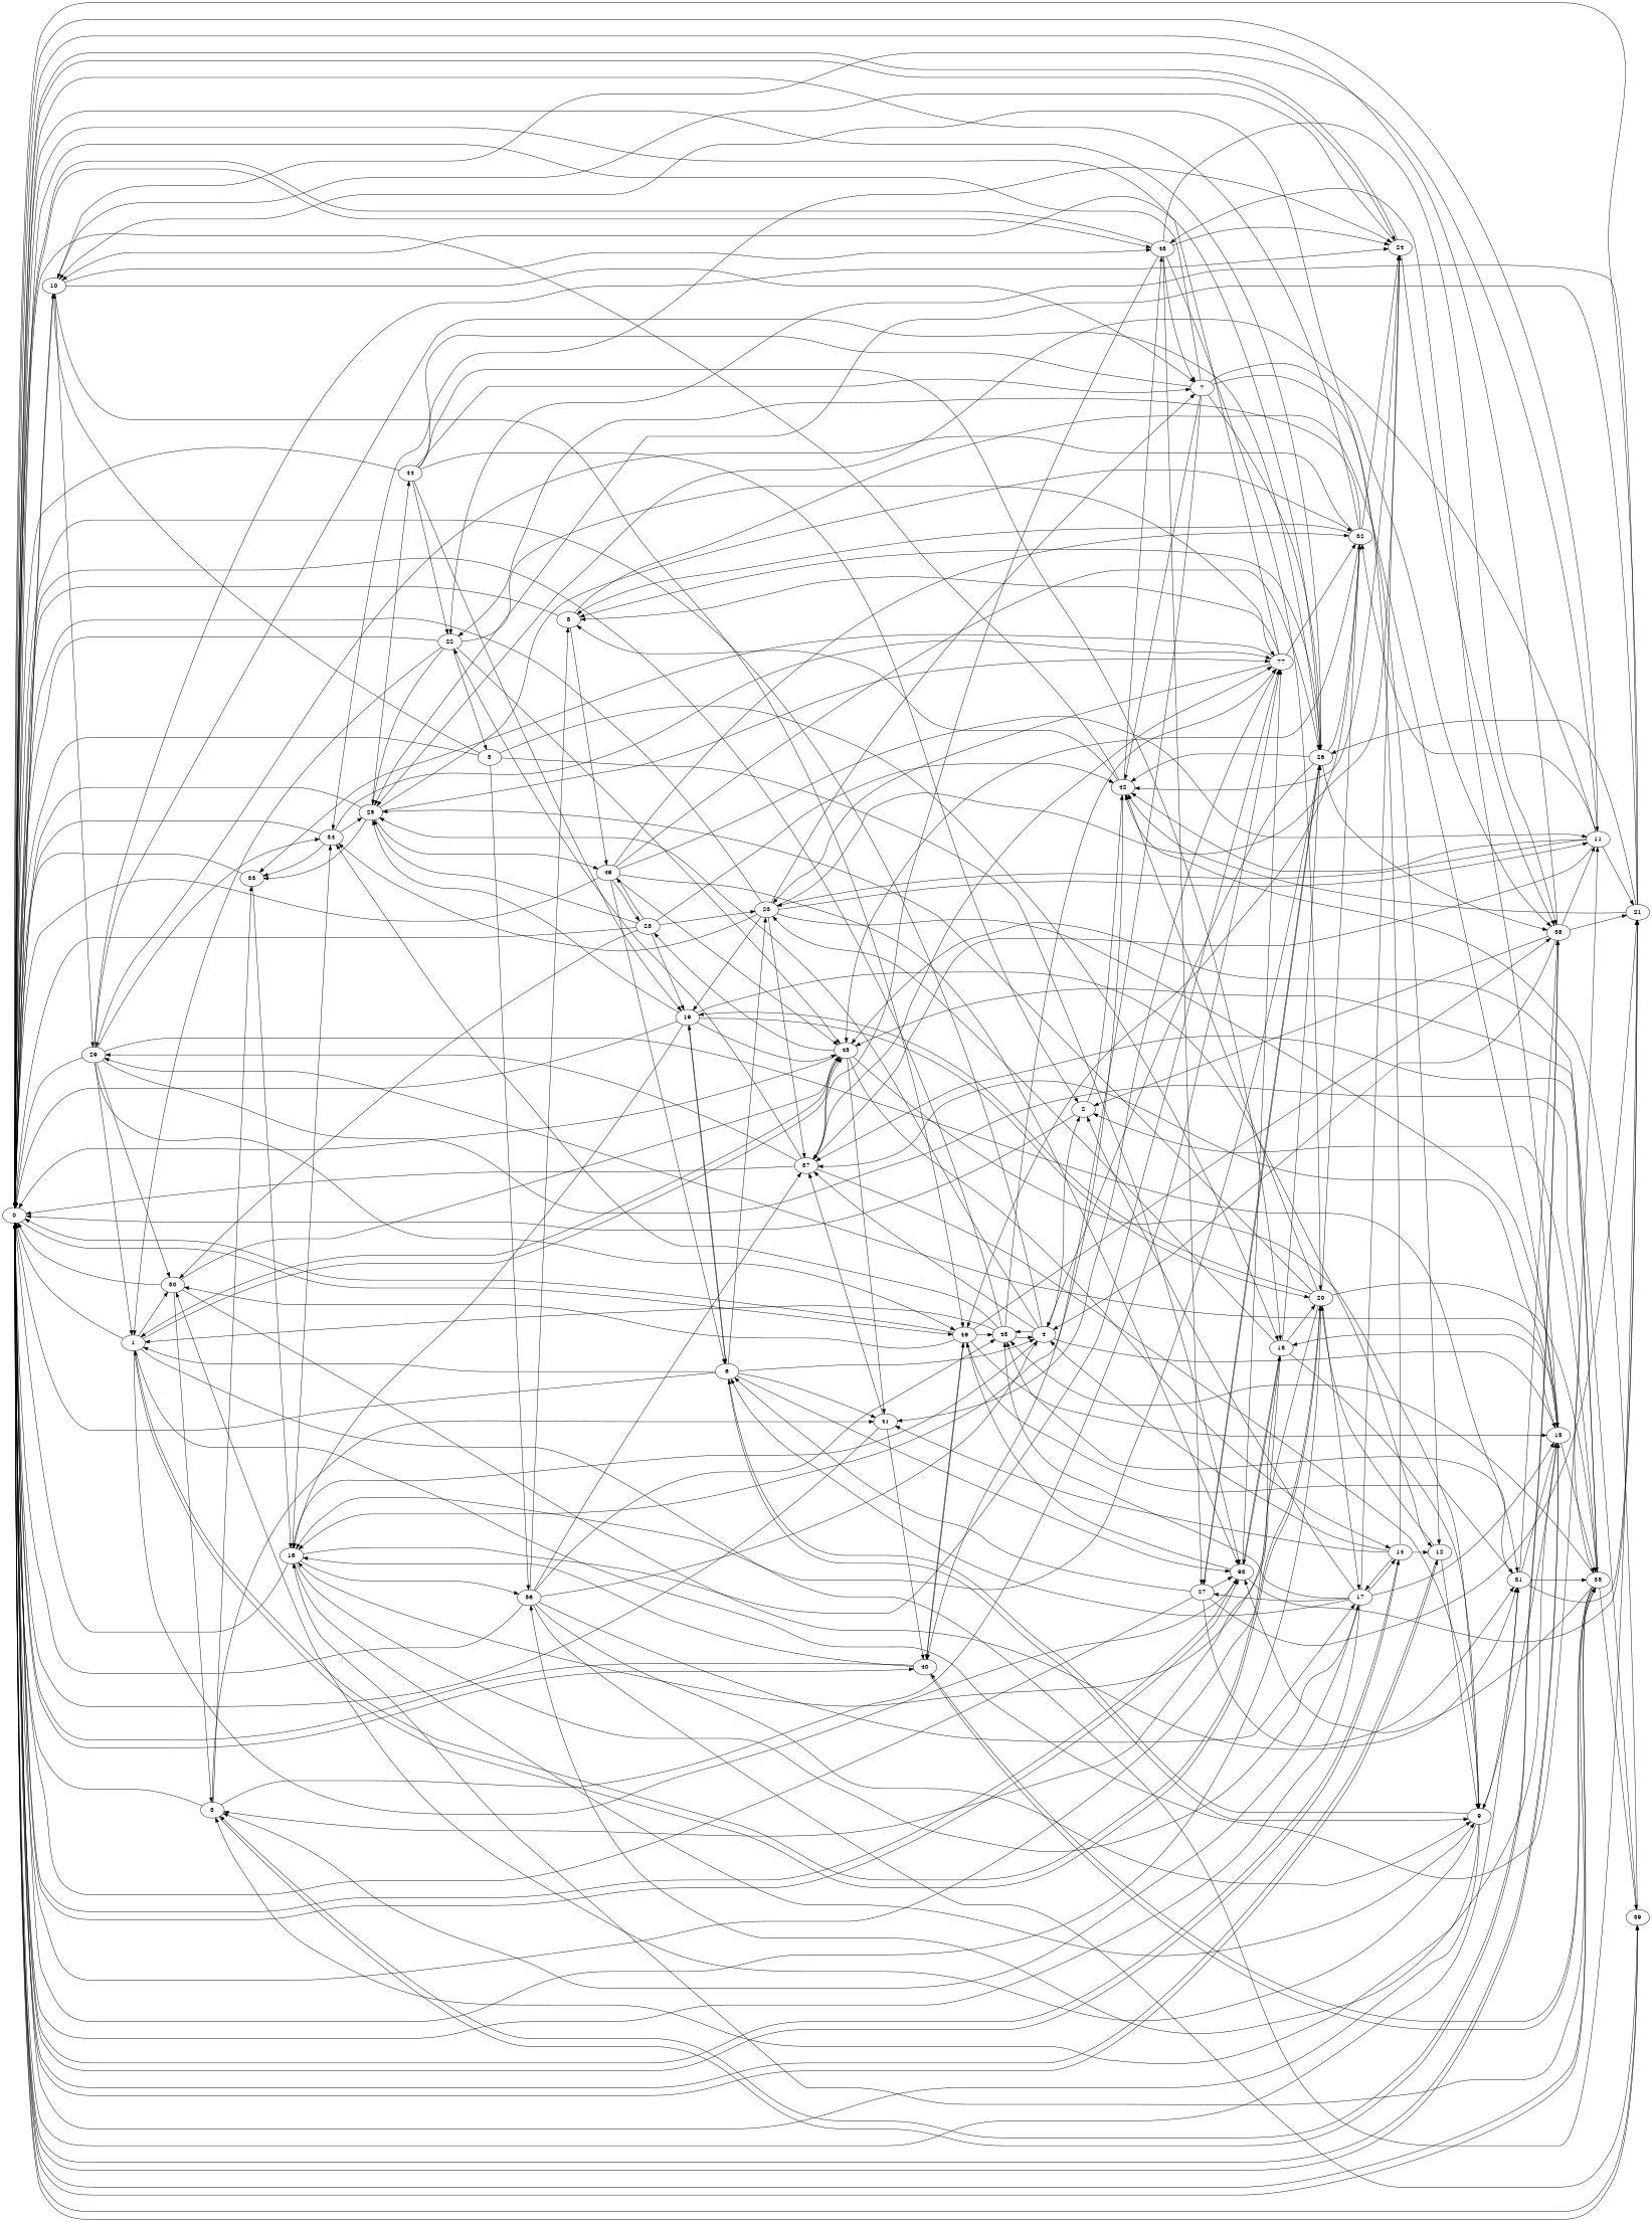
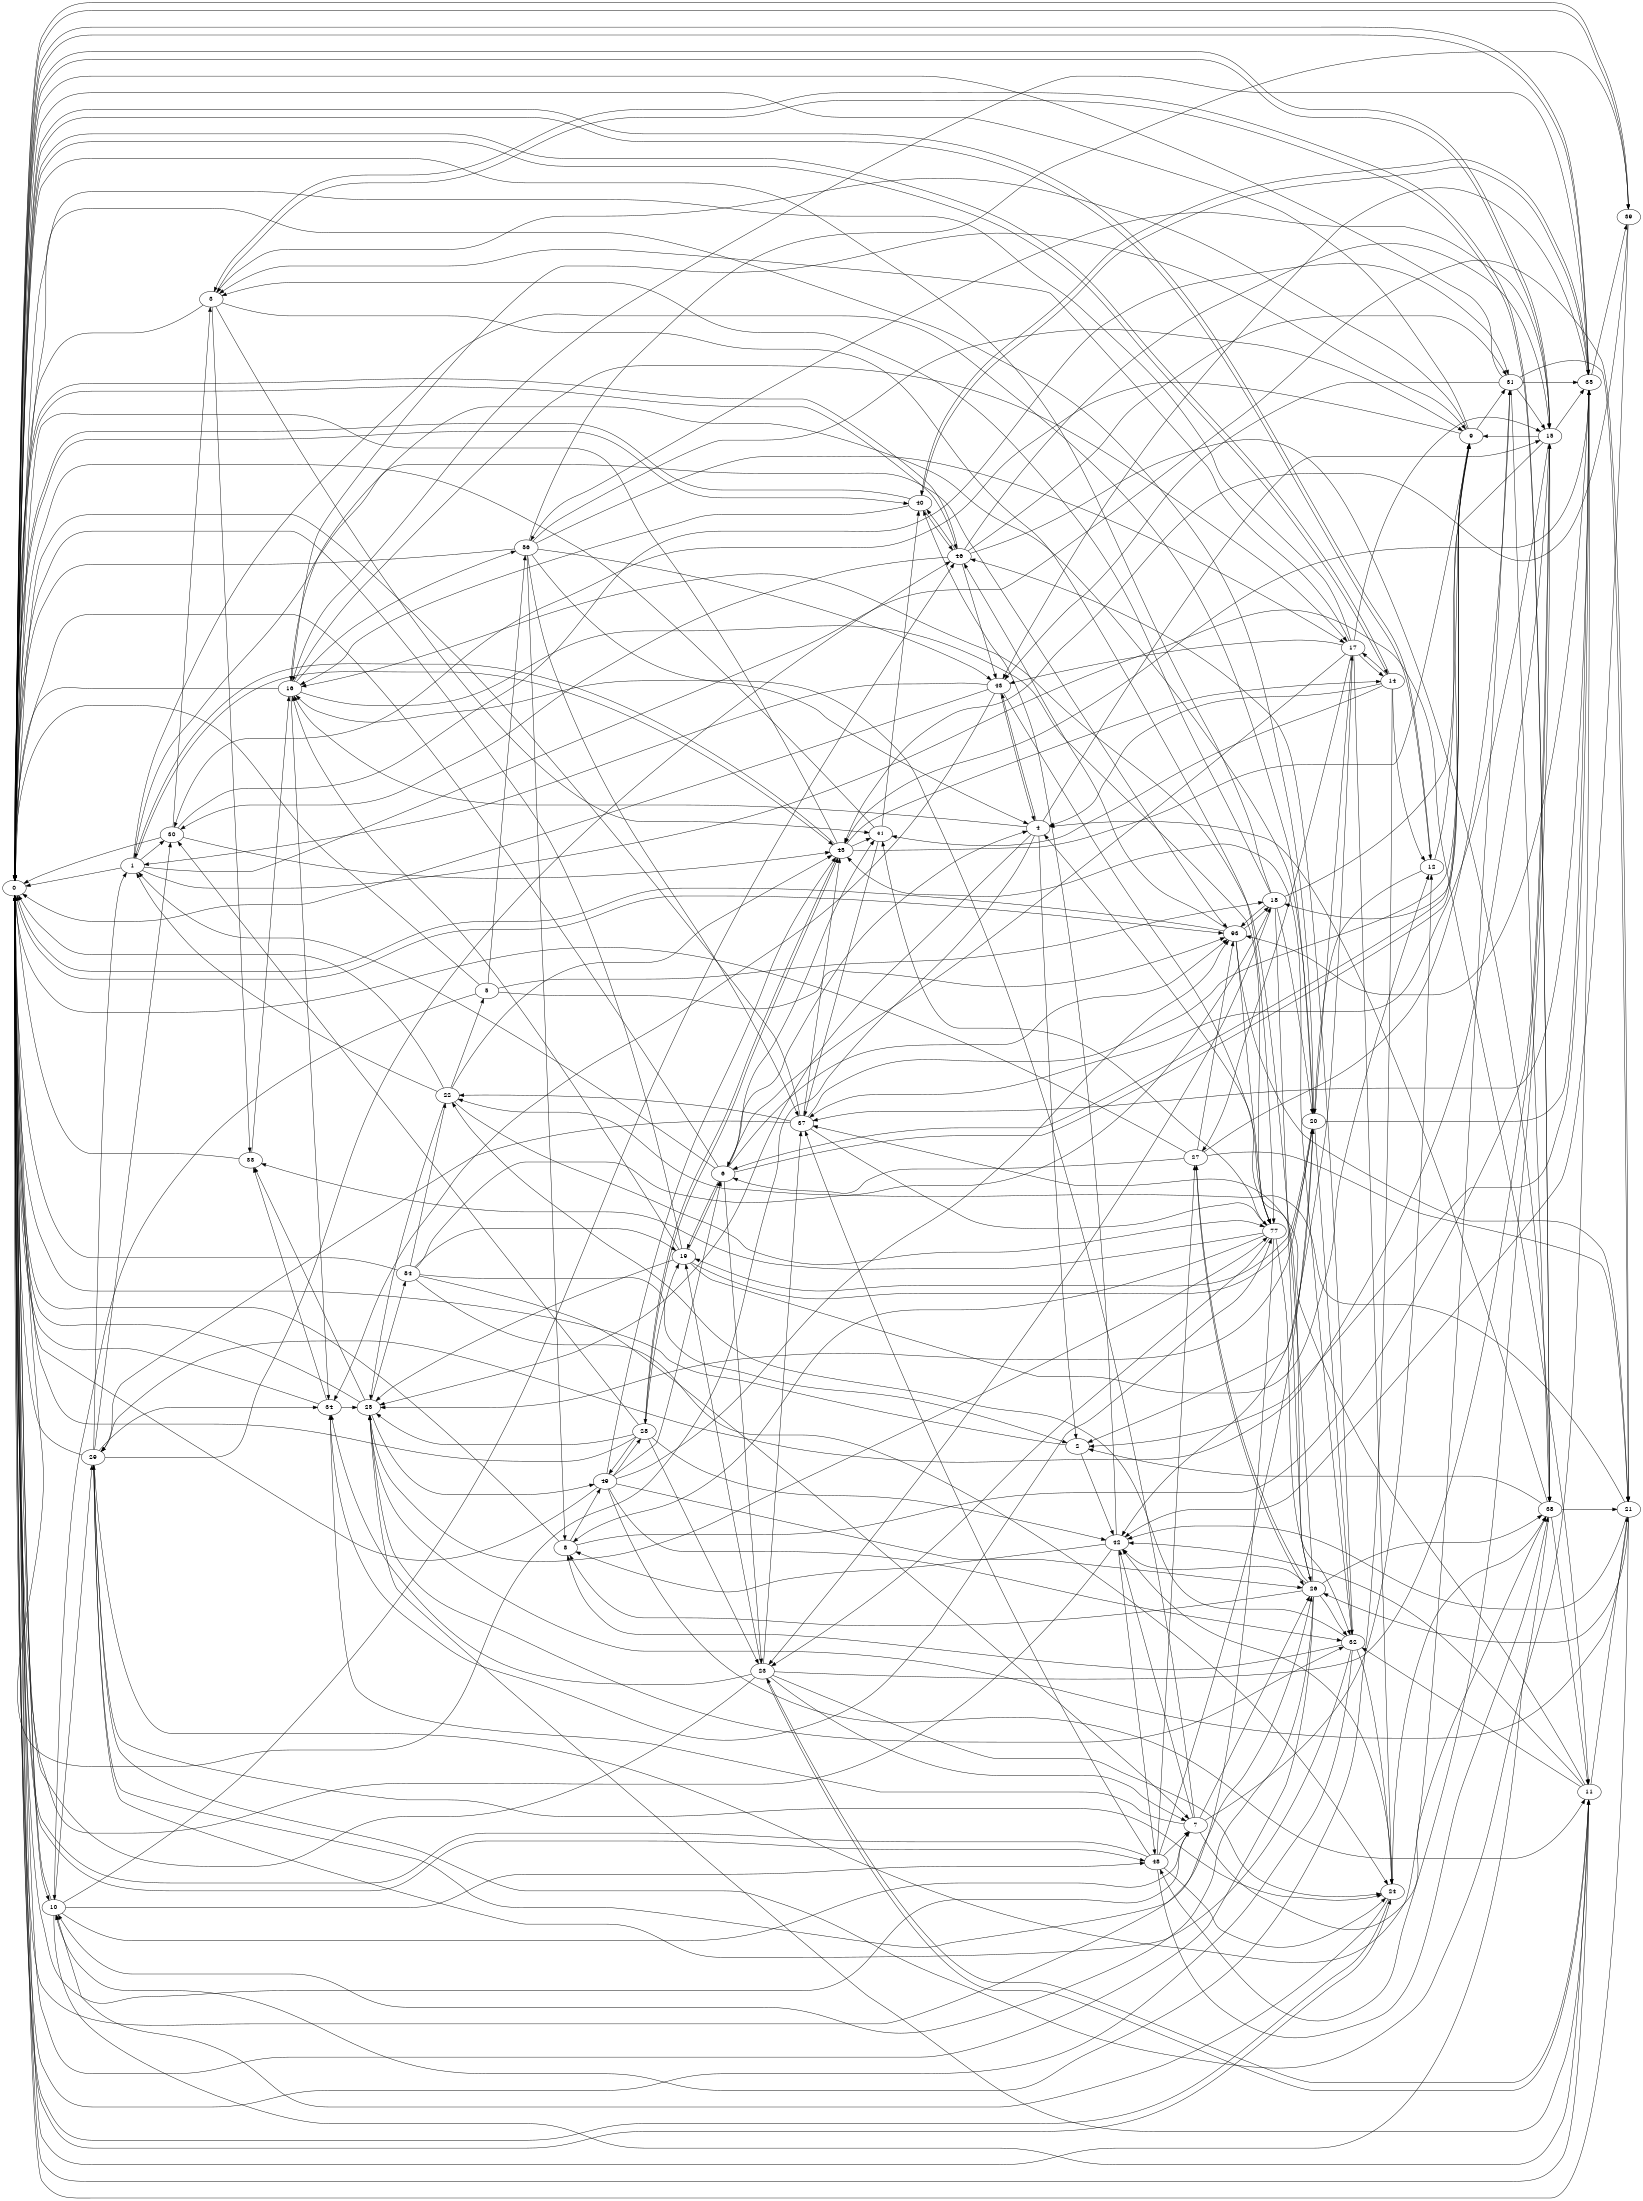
  strict digraph {
    fontname="DejaVu Serif"
    rankdir=LR
    node [component_delay=3 fontname="DejaVu Serif"]
    edge [fontname="DejaVu Serif" wire_delay=1]
    0
    10
    12
    n4 [label=93]
    14
    15
    24
    35
    39
    40
    46
    48
    11
    7
    29
    20
    9
    21
    n19 [label=77]
    18
    41
    4
    17
    37
    n25 [label=56]
    42
    38
    31
    43
    45
    2
    16
    30
    27
    25
    23
    32
    26
    34
    1
    19
    3
    6
    22
    8
    33
    28
    49
-   44
+   44 [label=84]
    5
    0 -> 10
    0 -> 12
    0 -> n4
    0 -> 14
    0 -> 15
    0 -> 24
    0 -> 35
    0 -> 39
    0 -> 40
    0 -> 46
    0 -> 48
    10 -> 0
    10 -> 46
    10 -> 48
    10 -> 11
    10 -> 7
    10 -> 29
    12 -> 0
    12 -> 20
    12 -> 9
    n4 -> 0
    n4 -> 46
    n4 -> 21
    n4 -> n19
    n4 -> 18
    14 -> 0
    14 -> 10
    14 -> 12
    14 -> 41
    14 -> 4
    14 -> 17
    15 -> 0
    15 -> 35
    15 -> 48
    15 -> 29
    15 -> 9
    15 -> 18
    15 -> 37
    15 -> n25
    24 -> 0
    24 -> 10
    24 -> 42
    24 -> 38
    35 -> 0
    35 -> n4
    35 -> 39
    35 -> 40
    35 -> 37
    35 -> 43
    35 -> 45
    35 -> 2
    35 -> 16
    39 -> 0
    39 -> 42
    39 -> 45
    40 -> 0
    40 -> 35
    40 -> 46
    40 -> 16
    46 -> 0
    46 -> 15
    46 -> 40
    46 -> 38
    46 -> 31
    46 -> 43
    46 -> 30
    48 -> 0
    48 -> 24
    48 -> 7
    48 -> 20
    48 -> 37
    48 -> 38
    48 -> 27
    11 -> 0
    11 -> 21
    11 -> 37
    11 -> 42
    11 -> 25
    11 -> 23
    11 -> 32
    7 -> 0
    7 -> 12
    7 -> 42
    7 -> 38
    7 -> 16
    7 -> 26
    7 -> 34
    29 -> 0
    29 -> 24
    29 -> 35
    29 -> 46
    29 -> 31
    29 -> 30
    29 -> 26
    29 -> 34
    29 -> 1
    20 -> 0
    20 -> 35
    20 -> 17
    20 -> 42
    20 -> 16
    20 -> 25
    20 -> 32
-   20 -> 1
    20 -> 19
    9 -> 0
    9 -> 31
    9 -> 30
    9 -> 3
    9 -> 6
    21 -> 0
    21 -> 42
    21 -> 25
    21 -> 26
    21 -> 22
    n19 -> 0
    n19 -> 41
    n19 -> 23
    n19 -> 32
    n19 -> 8
    n19 -> 33
    18 -> 0
    18 -> n4
    18 -> 20
    18 -> 9
    18 -> 23
    18 -> 26
    18 -> 3
    41 -> 0
    41 -> 40
    41 -> 37
    4 -> 0
    4 -> 15
-   4 -> 37
    4 -> 43
    4 -> 2
    4 -> 16
    4 -> 25
    17 -> 0
    17 -> 14
    17 -> 15
    17 -> 24
    17 -> 43
    17 -> 2
    17 -> 27
    17 -> 3
    17 -> 6
    37 -> 0
    37 -> 29
    37 -> 9
    37 -> n19
    37 -> 45
    37 -> 22
    n25 -> 0
    n25 -> 39
    n25 -> 9
    n25 -> 4
    n25 -> 17
    n25 -> 37
    n25 -> 43
    n25 -> 8
    42 -> 0
    42 -> 40
    42 -> 48
    42 -> 8
    38 -> 0
    38 -> 11
    38 -> 21
    38 -> 4
    38 -> 2
    38 -> 3
    31 -> 0
    31 -> 15
    31 -> 35
    31 -> 21
    31 -> 38
    31 -> 43
    43 -> 0
    43 -> n19
    43 -> 4
    43 -> 34
    43 -> 1
    45 -> 0
    45 -> 14
    45 -> 9
    45 -> 41
    45 -> 1
    45 -> 28
    2 -> 0
    2 -> 42
    16 -> 0
    16 -> 9
    16 -> n19
    16 -> 17
    16 -> n25
    16 -> 34
    30 -> 0
    30 -> 31
    30 -> 45
    30 -> 3
    27 -> 0
    27 -> n4
    27 -> 21
    27 -> 31
    27 -> 26
    27 -> 6
    25 -> 0
    25 -> n19
    25 -> 32
    25 -> 33
    25 -> 49
    25 -> 44
    23 -> 0
    23 -> 15
    23 -> 24
    23 -> 11
    23 -> 7
    23 -> 37
    23 -> 34
    23 -> 19
    32 -> 0
    32 -> 24
    32 -> 46
    32 -> 29
    32 -> 45
    32 -> 22
    32 -> 8
    26 -> 0
    26 -> 10
    26 -> 4
    26 -> 42
    26 -> 38
    26 -> 16
    26 -> 27
    26 -> 32
    26 -> 8
    34 -> 0
    34 -> n19
    34 -> 25
    34 -> 33
    1 -> 0
    1 -> n4
    1 -> 11
    1 -> 20
    1 -> 21
    1 -> 45
    1 -> 30
    19 -> 0
    19 -> 12
    19 -> 20
    19 -> 16
    19 -> 25
    19 -> 6
    3 -> 0
    3 -> n19
    3 -> 41
    3 -> 38
    3 -> 33
    6 -> 0
    6 -> n4
    6 -> 9
    6 -> 41
    6 -> 4
    6 -> 23
    6 -> 1
    6 -> 19
    22 -> 0
    22 -> n19
    22 -> 45
    22 -> 25
    22 -> 1
    22 -> 5
    8 -> 0
    8 -> 15
    8 -> 49
    33 -> 0
    33 -> 16
    28 -> 0
    28 -> 42
-   19 -> 45
+   28 -> 45
    28 -> 30
    28 -> 25
    28 -> 23
    28 -> 19
    28 -> 49
    49 -> 0
    49 -> n4
    49 -> 11
    49 -> 45
    49 -> 32
    49 -> 26
    49 -> 6
    49 -> 28
    44 -> 0
    44 -> 24
    44 -> 7
    44 -> 18
    44 -> 2
    44 -> 19
    44 -> 22
    5 -> 0
    5 -> 10
    5 -> n4
    5 -> 18
    5 -> n25
  }
